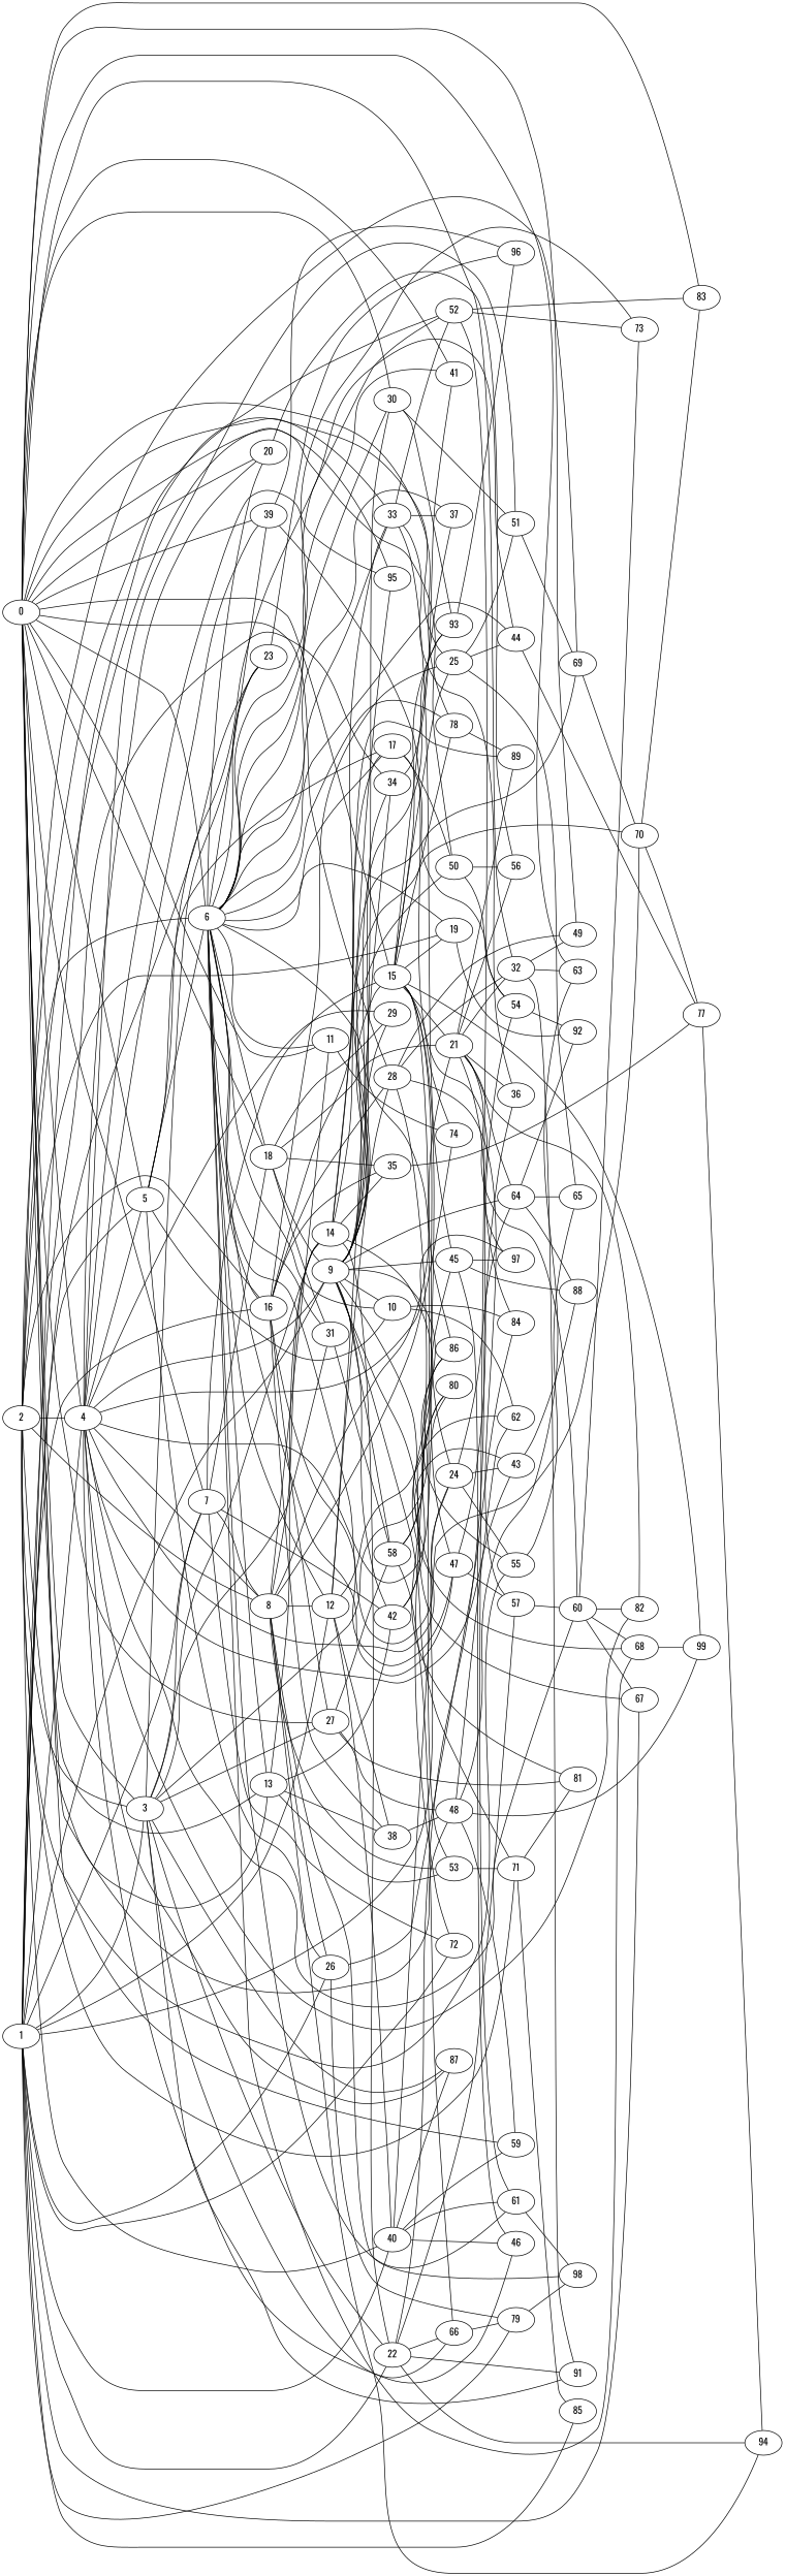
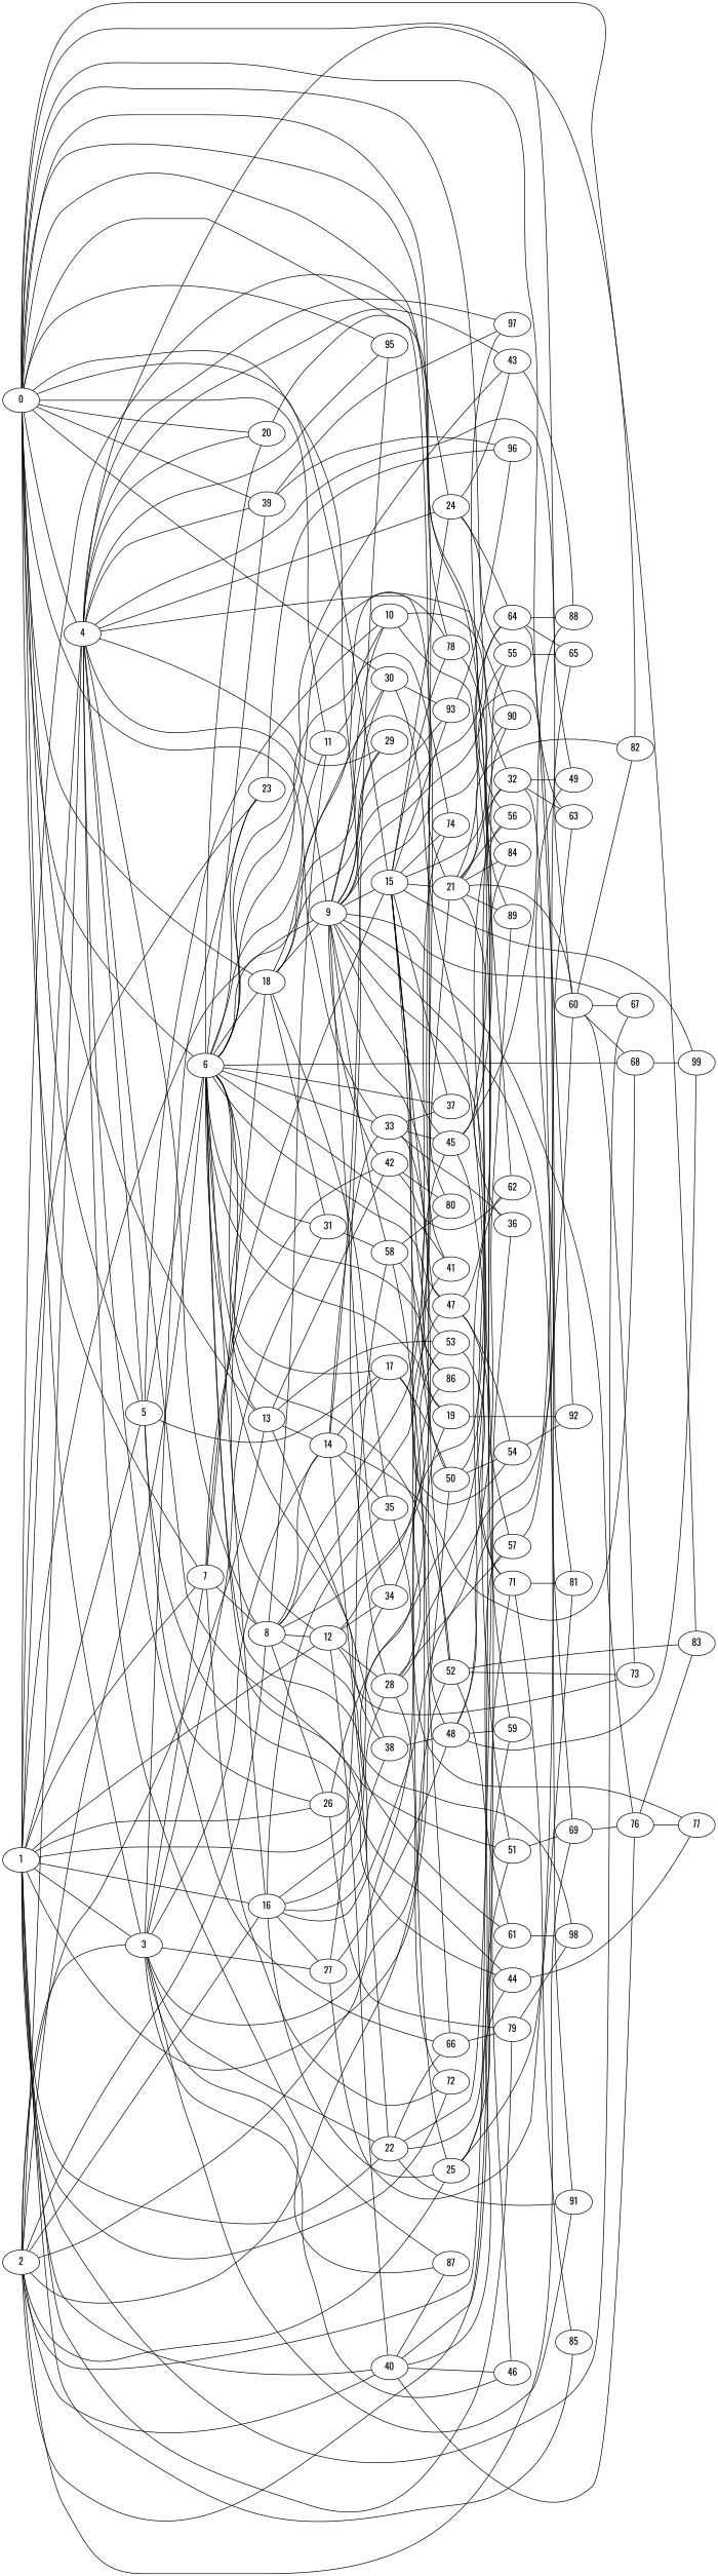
  strict graph {
    fontname=Oswald
    rankdir=LR
    node [fontname=Oswald]
    edge [fontname=Oswald is_available=True prob=1.0]
    0
    3
    4
    5
    6
    7
    11
    13
    15
    18
    20
    27
    28
    30
    32
    33
    39
    41
    48
    49
    59
    63
    78
    83
    95
    22
    23
    14
    31
    46
    86
    87
    91
    9
    24
    8
    29
    43
    51
    60
    66
    80
    82
    97
    26
    10
    17
    44
    12
    16
    52
    19
    37
    47
    61
    68
    73
    72
    42
    74
    53
    38
    25
    21
    93
+   90
    99
    35
    56
    58
    81
    57
    45
    36
    96
    62
    89
    1
    34
    40
    67
    79
    85
    50
    55
    69
    71
    64
-   76 [label=70]
-   94
+   76
    84
    98
    2
    92
    65
    54
    88
    77
    0 -- 3 [prob=0.597565964562]
    0 -- 4 [prob=0.171640277]
    0 -- 5
    0 -- 6 [prob=0.746126612053]
    0 -- 7 [prob=0.289509686897]
    0 -- 11
    0 -- 13 [prob=0.647873408462]
    0 -- 15
    0 -- 18
    0 -- 20
-   0 -- 27 [prob=0.994439569198]
    0 -- 28 [prob=0.591728213349]
    0 -- 30 [prob=0.763306921119]
    0 -- 32 [prob=0.0108356242304]
    0 -- 33 [prob=0.618121659543]
    0 -- 39
    0 -- 41
    0 -- 48
    0 -- 49 [prob=0.813046199413]
    0 -- 59
    0 -- 63 [prob=0.114213606105]
    0 -- 78 [prob=0.73324147034]
    0 -- 83
    0 -- 95 [prob=0.997701386103]
    3 -- 7 [prob=0.502348442909]
    3 -- 27 [prob=0.866651623703]
    3 -- 22 [prob=0.189233775976]
    3 -- 23 [prob=0.428003690001]
    3 -- 14 [prob=0.592466436061]
    3 -- 31 [prob=0.661174176929]
    3 -- 46 [prob=0.844732765514]
    3 -- 86
    3 -- 87 [prob=0.946102997679]
    3 -- 91 [prob=0.658181142154]
    4 -- 5 [prob=0.239859729534]
    4 -- 20
    4 -- 39 [prob=0.552029798049]
    4 -- 95 [prob=0.875829947073]
    4 -- 87
    4 -- 9 [prob=0.340776123138]
    4 -- 24
    4 -- 8
    4 -- 29 [prob=0.32811951441]
    4 -- 43 [prob=0.389684054864]
    4 -- 51
    4 -- 60 [prob=0.682942876019]
    4 -- 66 [prob=0.694413489299]
    4 -- 80 [prob=0.362908412168]
    4 -- 82
    4 -- 97 [prob=0.364869154089]
    5 -- 6
    5 -- 26 [prob=0.965186294025]
    5 -- 10 [prob=0.512846918143]
    5 -- 17 [prob=0.365559331943]
    5 -- 44 [prob=0.271944579258]
    6 -- 11 [prob=0.511212580548]
    6 -- 13
    6 -- 18
    6 -- 20 [prob=0.240932347149]
    6 -- 30 [prob=0.514461327949]
    6 -- 33 [prob=0.446432295033]
    6 -- 39
    6 -- 41 [prob=0.209831645283]
    6 -- 78
    6 -- 23
    6 -- 31 [prob=0.687480309005]
    6 -- 86
    6 -- 43 [prob=0.418625334842]
    6 -- 10 [prob=0.717766902244]
    6 -- 17
    6 -- 44
    6 -- 12 [prob=0.423320038109]
    6 -- 16 [prob=0.209914317319]
    6 -- 52
    6 -- 19 [prob=0.920809795034]
    6 -- 37 [prob=0.0965015160453]
    6 -- 47 [prob=0.782461258367]
    6 -- 61
    6 -- 68 [prob=0.421925365188]
    6 -- 73
    7 -- 15 [prob=0.45297372625]
    7 -- 18
    7 -- 8 [prob=0.586427063762]
    7 -- 72 [prob=0.75649834536]
    7 -- 42 [prob=0.9927230856]
    11 -- 74 [prob=0.41753366278]
    13 -- 14
    13 -- 42
    13 -- 53
    13 -- 38 [prob=0.498648268847]
    15 -- 78 [prob=0.230290683016]
    15 -- 24 [prob=0.744424416963]
    15 -- 19 [prob=0.914329399987]
    15 -- 37
    15 -- 47 [prob=0.678888870805]
    15 -- 74 [prob=0.178393047461]
    15 -- 53 [prob=0.0820423268897]
    15 -- 25
    15 -- 21 [prob=0.480626389281]
    15 -- 93
+   15 -- 90 [prob=0.995437888238]
    15 -- 99 [prob=0.869913572153]
    18 -- 31
    18 -- 9 [prob=0.0179806106787]
    18 -- 29 [prob=0.0983419239908]
    18 -- 21 [prob=0.931067623865]
+   18 -- 90 [prob=0.238693082979]
    18 -- 35
    20 -- 56 [prob=0.82377513475]
    27 -- 48 [prob=0.56626299893]
    27 -- 58 [prob=0.0517561844898]
    27 -- 81 [prob=0.161890548774]
    28 -- 32 [prob=0.983507011654]
    28 -- 49
    28 -- 72
    28 -- 57 [prob=0.724962919264]
    30 -- 51 [prob=0.192542587111]
    30 -- 93
    32 -- 49 [prob=0.460968629169]
    32 -- 63 [prob=0.62469960185]
    32 -- 91
    33 -- 52 [prob=0.145081070656]
    33 -- 37 [prob=0.878509732095]
    33 -- 45 [prob=0.477559042265]
    33 -- 36
    39 -- 97 [prob=0.48680227996]
    39 -- 96 [prob=0.372390921873]
    48 -- 59 [prob=0.562092815029]
    48 -- 63 [prob=0.714485962074]
    48 -- 99
    48 -- 62 [prob=0.505842993964]
    78 -- 89 [prob=0.159931899075]
    22 -- 91 [prob=0.519587088825]
    22 -- 66 [prob=0.557595083101]
    22 -- 57 [prob=0.53550484735]
    22 -- 36 [prob=0.515318584583]
-   22 -- 94 [prob=0.214734786016]
    23 -- 96 [prob=0.511094271457]
    14 -- 33
    14 -- 95 [prob=0.307344047742]
    14 -- 22 [prob=0.384773526505]
    14 -- 17 [prob=0.532106035506]
    14 -- 68 [prob=0.588227191278]
    14 -- 35
    31 -- 58 [prob=0.338817497261]
    9 -- 15 [prob=0.354566247277]
    9 -- 30 [prob=0.184718720856]
    9 -- 29 [prob=0.84013715872]
    9 -- 10 [prob=0.948851682027]
    9 -- 42 [prob=0.646260983659]
    9 -- 93 [prob=0.649903278538]
    9 -- 58 [prob=0.083653562107]
    9 -- 81 [prob=0.619281694145]
    9 -- 45 [prob=0.246798707676]
    9 -- 34
    9 -- 67 [prob=0.280565184219]
    9 -- 50 [prob=0.343395718654]
    9 -- 55 [prob=0.335051796031]
    9 -- 69 [prob=0.142959684754]
    9 -- 71 [prob=0.839386169435]
    9 -- 64
    9 -- 76
    24 -- 43 [prob=0.897878268644]
    24 -- 55
    24 -- 64
    8 -- 11 [prob=0.934690923913]
    8 -- 14 [prob=0.0522842195869]
    8 -- 26 [prob=0.256363368839]
    8 -- 12 [prob=0.107562982057]
    8 -- 74
    8 -- 53
    8 -- 21 [prob=0.80527148511]
-   8 -- 94 [prob=0.733351362098]
    8 -- 98
    43 -- 88 [prob=0.740190597121]
    51 -- 69 [prob=0.31161644091]
    60 -- 82
    60 -- 68 [prob=0.0526493214964]
    60 -- 73 [prob=0.302791735361]
    60 -- 67 [prob=0.71689203957]
    66 -- 79 [prob=0.85239684941]
    26 -- 79 [prob=0.200620444463]
    26 -- 84 [prob=0.646340106465]
    10 -- 62 [prob=0.783328030895]
    10 -- 84 [prob=0.875923328732]
    17 -- 50 [prob=0.151324264218]
    17 -- 54 [prob=0.65924083083]
    44 -- 77 [prob=0.457335579269]
    12 -- 28 [prob=0.328801622619]
    12 -- 38
    12 -- 45 [prob=0.147102264572]
    12 -- 34 [prob=0.972734948389]
    12 -- 40 [prob=0.664229233585]
    16 -- 27 [prob=0.637565032899]
    16 -- 28 [prob=0.431619625621]
    16 -- 47 [prob=0.349586773892]
    16 -- 38 [prob=0.836801364362]
    16 -- 25 [prob=0.261894042657]
    16 -- 35
    16 -- 89 [prob=0.703099249203]
    52 -- 83 [prob=0.0409448194044]
    52 -- 61 [prob=0.616034920326]
    52 -- 73 [prob=0.800144178196]
    19 -- 92
+   47 -- 90 [prob=0.432824947754]
    47 -- 57 [prob=0.538183066719]
    47 -- 54 [prob=0.272979334207]
    61 -- 98 [prob=0.521401812005]
    68 -- 99
    42 -- 80 [prob=0.955731294367]
    42 -- 62 [prob=0.514943201774]
    53 -- 71 [prob=0.866633759488]
    38 -- 48 [prob=0.932048559629]
    25 -- 51 [prob=0.232114747303]
    25 -- 44 [prob=0.253043408153]
    25 -- 65
    21 -- 32 [prob=0.78537451134]
    21 -- 60 [prob=0.159344831277]
    21 -- 82 [prob=0.121513803444]
    21 -- 56
    21 -- 36 [prob=0.230178339627]
    21 -- 89 [prob=0.131809652221]
    21 -- 64 [prob=0.0246004091662]
    21 -- 84 [prob=0.379248169481]
    93 -- 96 [prob=0.335763809908]
    35 -- 77 [prob=0.0353191409527]
    58 -- 86 [prob=0.0579861148794]
    58 -- 66 [prob=0.437199076667]
    58 -- 80 [prob=0.664934522928]
    57 -- 60 [prob=0.0259359616901]
    45 -- 46
    45 -- 97 [prob=0.361138278601]
    45 -- 88 [prob=0.322506179613]
    1 -- 3
    1 -- 4 [prob=0.00514926932058]
    1 -- 5 [prob=0.00371486614824]
    1 -- 7
    1 -- 22
    1 -- 23 [prob=0.9910410501]
    1 -- 9 [prob=0.729269230263]
    1 -- 24 [prob=0.132183688903]
    1 -- 26 [prob=0.145469553399]
    1 -- 12 [prob=0.232054319789]
    1 -- 16 [prob=0.85973899868]
    1 -- 52 [prob=0.251496116171]
    1 -- 72 [prob=0.913344700752]
    1 -- 34 [prob=0.859600831716]
    1 -- 40 [prob=0.967666932661]
    1 -- 67 [prob=0.958405304273]
    1 -- 79 [prob=0.319217925055]
    1 -- 85
    34 -- 41
    40 -- 59 [prob=0.372714508456]
    40 -- 46 [prob=0.737015139761]
    40 -- 87
    40 -- 61 [prob=0.252260585288]
    40 -- 76
    79 -- 98
    50 -- 56 [prob=0.527959298989]
    50 -- 54
    55 -- 65 [prob=0.722977975132]
    69 -- 76 [prob=0.574731806718]
    71 -- 81 [prob=0.263906143076]
    71 -- 85 [prob=0.539341104472]
    64 -- 92 [prob=0.780675261179]
    64 -- 65
    64 -- 88 [prob=0.17233118417]
    76 -- 83 [prob=0.653887781187]
    76 -- 77 [prob=0.717837791964]
    2 -- 3 [prob=0.567449438672]
    2 -- 4 [prob=0.191910251386]
    2 -- 6 [prob=0.0506328718304]
    2 -- 13 [prob=0.150413097759]
    2 -- 8 [prob=0.192363692578]
    2 -- 16
    2 -- 19 [prob=0.672111451724]
    2 -- 25 [prob=0.749069984499]
    2 -- 40 [prob=0.602871508257]
    2 -- 50 [prob=0.627968608172]
    2 -- 55
    2 -- 69
    2 -- 71 [prob=0.560276299181]
    54 -- 92 [prob=0.89120428829]
-   77 -- 94
  }
